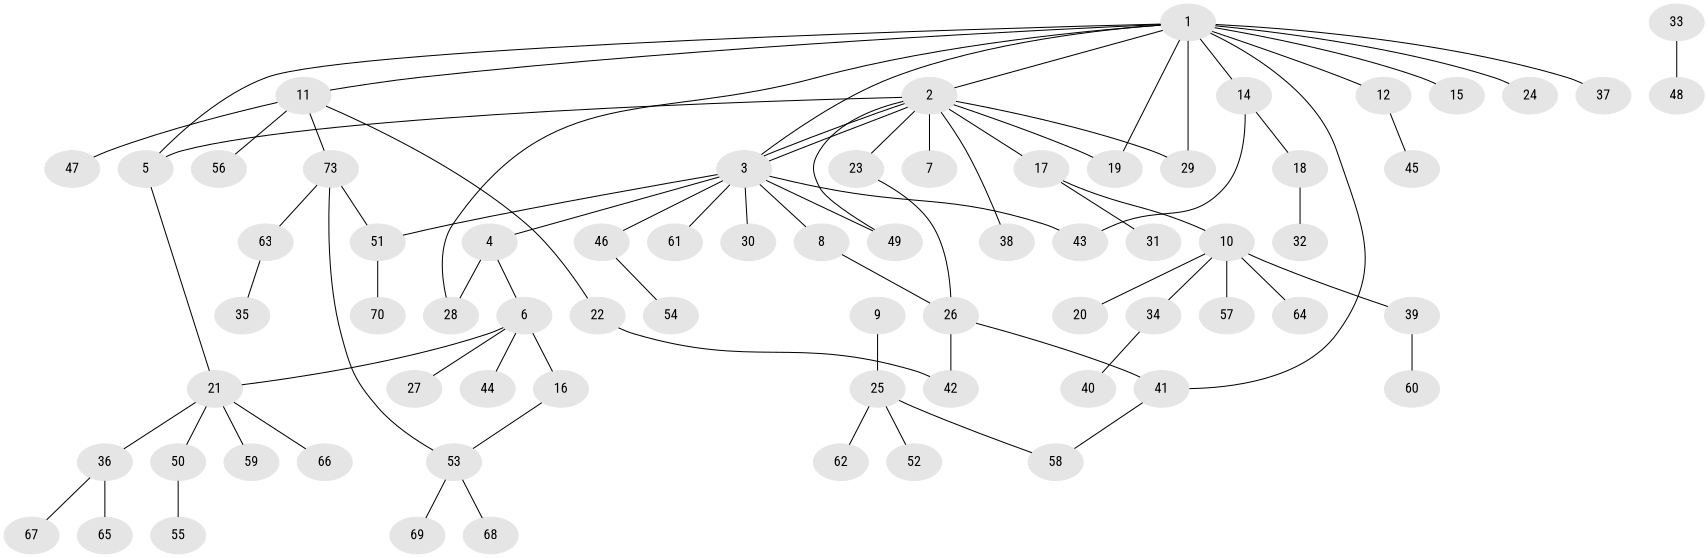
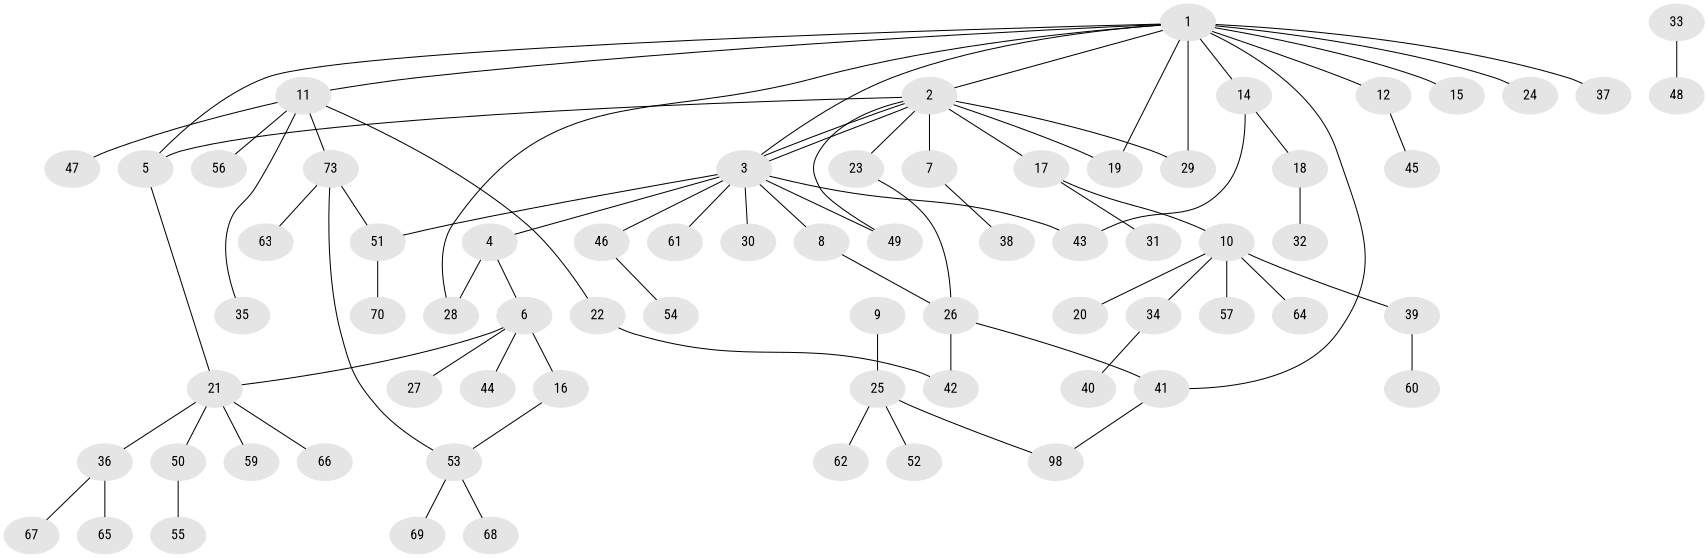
  graph {
    fontname="Roboto Condensed"
    node [color=gray90 fontname="Roboto Condensed" style=filled]
    edge [fontname="Roboto Condensed"]
    1
    2
    3
    5
    11
    12
    14
    15
    19
    24
    28
    29
    37
    41
    7
    17
    23
    38
    49
    4
    8
    30
    43
    46
    51
    61
    21
    n28 [label=73]
    22
    35
    47
    56
    45
    18
-   58
+   58 [label=98]
    10
    31
    26
    33
    48
    6
    20
    34
    39
    57
    64
    36
    50
    59
    66
    54
    70
    16
    27
    44
    9
    25
    53
    42
    52
    62
    40
    60
    63
    68
    69
    32
    65
    67
    55
    1 -- 2
    1 -- 3
    1 -- 5
    1 -- 11
    1 -- 12
    1 -- 14
    1 -- 15
    1 -- 19
    1 -- 24
    1 -- 28
    1 -- 29
    1 -- 37
    1 -- 41
    2 -- 3
    2 -- 3
    2 -- 5
    2 -- 19
    2 -- 29
    2 -- 7
    2 -- 17
    2 -- 23
-   2 -- 38
+   7 -- 38
    2 -- 49
    3 -- 49
    3 -- 4
    3 -- 8
    3 -- 30
    3 -- 43
    3 -- 46
    3 -- 51
    3 -- 61
    5 -- 21
    11 -- n28
    11 -- 22
-   63 -- 35
+   11 -- 35
    11 -- 47
    11 -- 56
    12 -- 45
    14 -- 43
    14 -- 18
    41 -- 58
    17 -- 10
    17 -- 31
    23 -- 26
    4 -- 28
    4 -- 6
    8 -- 26
    46 -- 54
    51 -- 70
    21 -- 36
    21 -- 50
    21 -- 59
    21 -- 66
    n28 -- 51
    n28 -- 53
    n28 -- 63
    22 -- 42
    18 -- 32
    10 -- 20
    10 -- 34
    10 -- 39
    10 -- 57
    10 -- 64
    26 -- 41
    26 -- 42
    33 -- 48
    6 -- 21
    6 -- 16
    6 -- 27
    6 -- 44
    34 -- 40
    39 -- 60
    36 -- 65
    36 -- 67
    50 -- 55
    16 -- 53
    9 -- 25
    25 -- 58
    25 -- 52
    25 -- 62
    53 -- 68
    53 -- 69
  }
